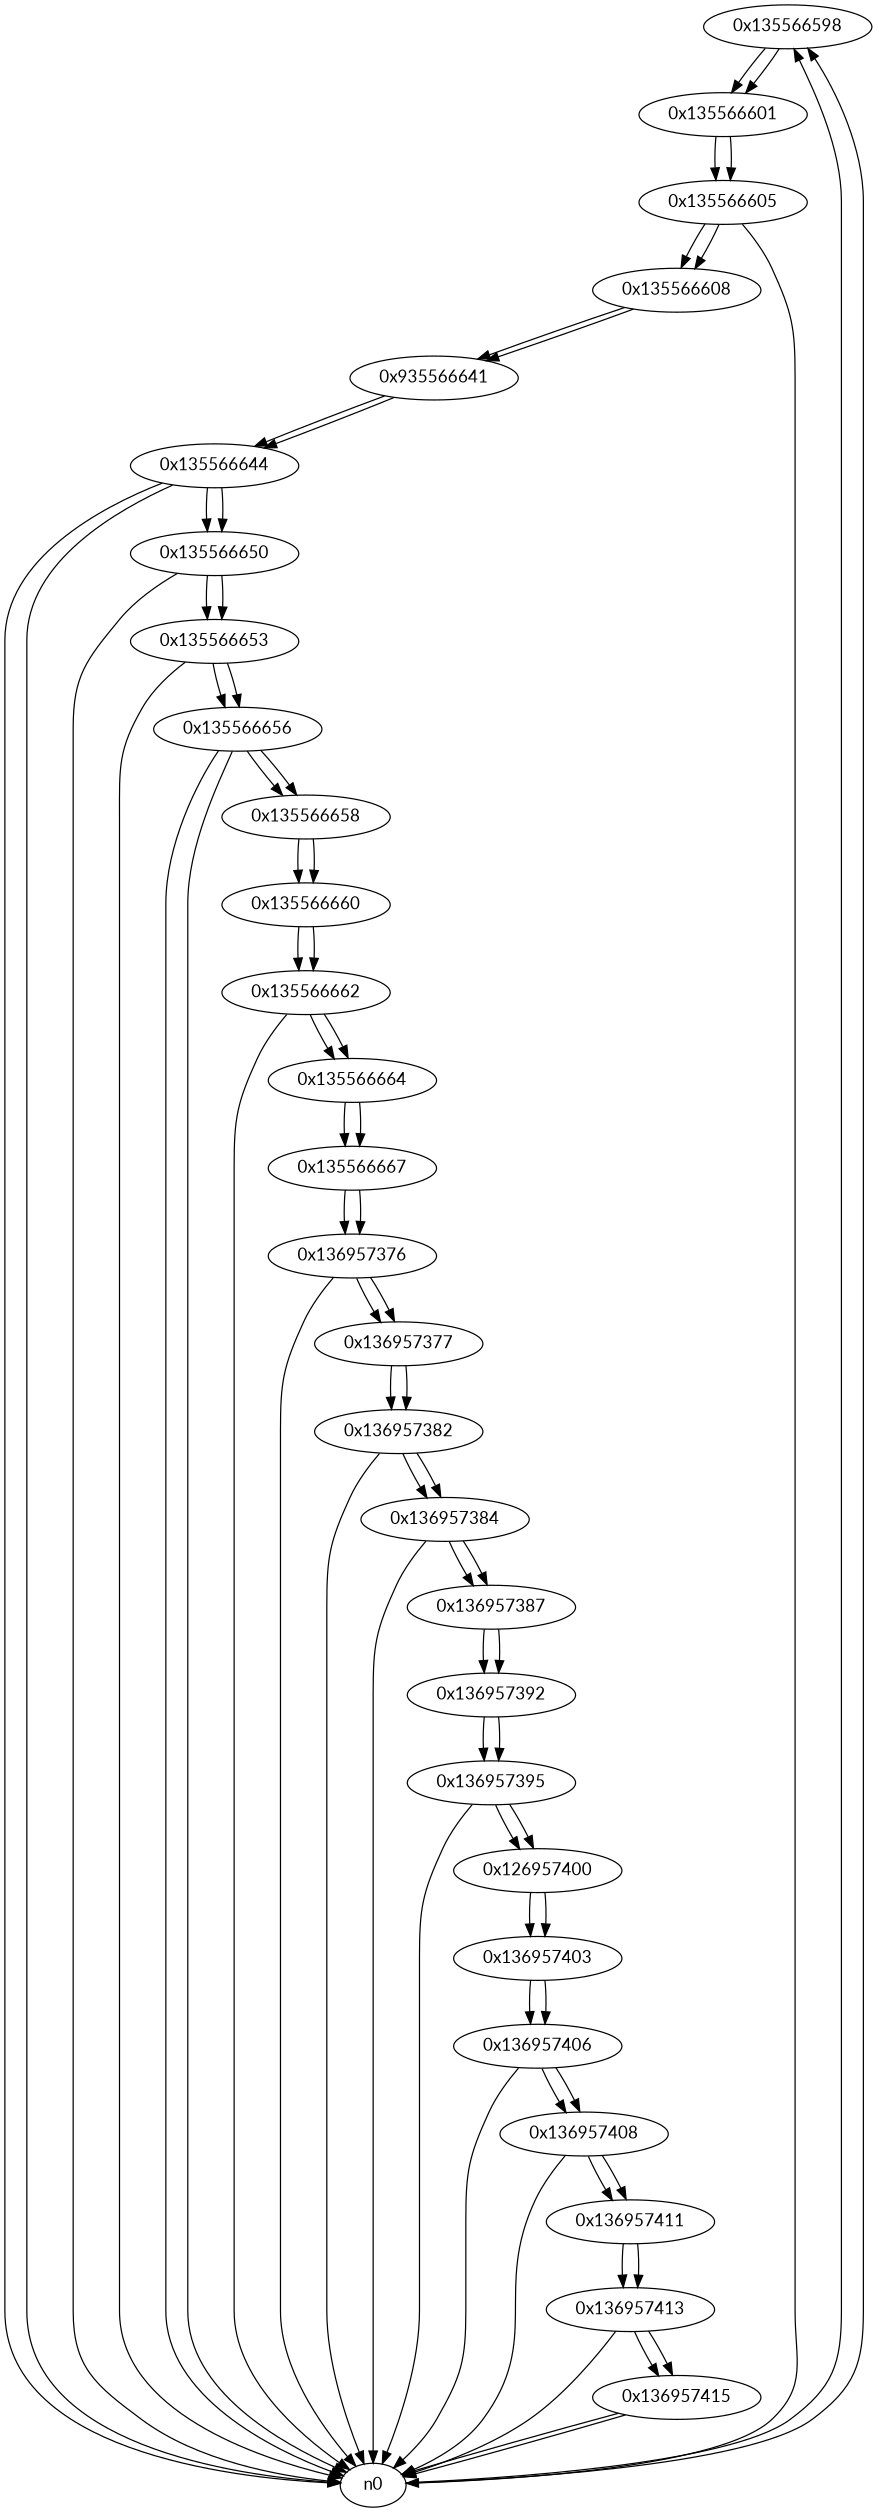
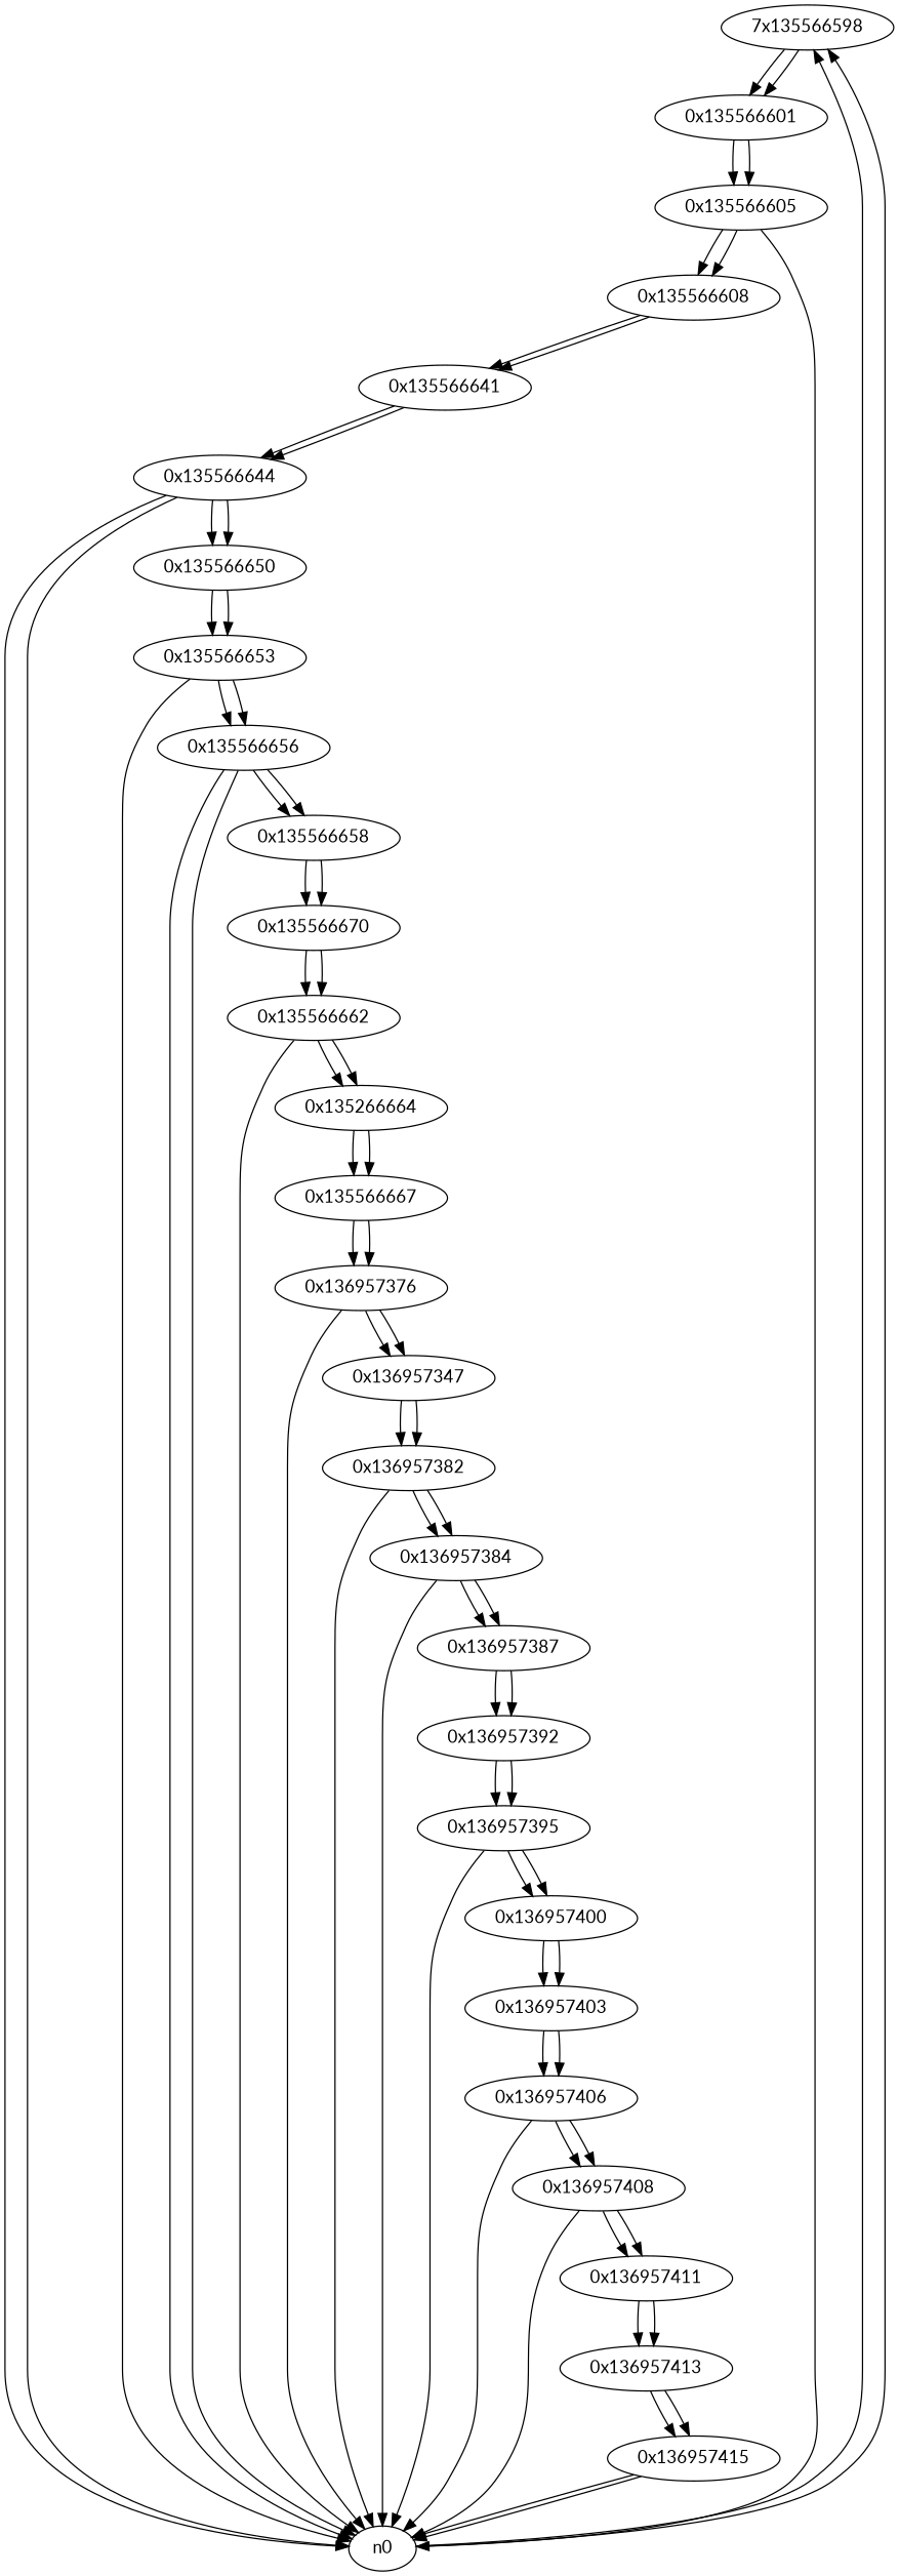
  digraph {
    fontname=Lato
    node [fontname=Lato]
    edge [fontname=Lato]
-   n1 [label="0x135566598"]
+   n1 [label="7x135566598"]
    n2 [label="0x135566601"]
    n3 [label="0x135566605"]
    n4 [label="0x135566608"]
    n0
-   n5 [label="0x935566641"]
+   n5 [label="0x135566641"]
    n6 [label="0x135566644"]
    n7 [label="0x135566650"]
    n8 [label="0x135566653"]
    n9 [label="0x135566656"]
    n10 [label="0x135566658"]
-   n11 [label="0x135566660"]
+   n11 [label="0x135566670"]
    n12 [label="0x135566662"]
-   n13 [label="0x135566664"]
+   n13 [label="0x135266664"]
    n14 [label="0x135566667"]
    n15 [label="0x136957376"]
-   n16 [label="0x136957377"]
+   n16 [label="0x136957347"]
    n17 [label="0x136957382"]
    n18 [label="0x136957384"]
    n19 [label="0x136957387"]
    n20 [label="0x136957392"]
    n21 [label="0x136957395"]
-   n22 [label="0x126957400"]
+   n22 [label="0x136957400"]
    n23 [label="0x136957403"]
    n24 [label="0x136957406"]
    n25 [label="0x136957408"]
    n26 [label="0x136957411"]
    n27 [label="0x136957413"]
    n28 [label="0x136957415"]
    n1 -> n2
    n1 -> n2
    n2 -> n3
    n2 -> n3
    n3 -> n4
    n3 -> n4
    n3 -> n0
    n4 -> n5
    n4 -> n5
    n0 -> n1
    n0 -> n1
    n5 -> n6
    n5 -> n6
    n6 -> n0
    n6 -> n0
    n6 -> n7
    n6 -> n7
-   n7 -> n0
    n7 -> n8
    n7 -> n8
    n8 -> n0
    n8 -> n9
    n8 -> n9
    n9 -> n0
    n9 -> n0
    n9 -> n10
    n9 -> n10
    n10 -> n11
    n10 -> n11
    n11 -> n12
    n11 -> n12
    n12 -> n0
    n12 -> n13
    n12 -> n13
    n13 -> n14
    n13 -> n14
    n14 -> n15
    n14 -> n15
    n15 -> n0
    n15 -> n16
    n15 -> n16
    n16 -> n17
    n16 -> n17
    n17 -> n0
    n17 -> n18
    n17 -> n18
    n18 -> n0
    n18 -> n19
    n18 -> n19
    n19 -> n20
    n19 -> n20
    n20 -> n21
    n20 -> n21
    n21 -> n0
    n21 -> n22
    n21 -> n22
    n22 -> n23
    n22 -> n23
    n23 -> n24
    n23 -> n24
    n24 -> n0
    n24 -> n25
    n24 -> n25
    n25 -> n0
    n25 -> n26
    n25 -> n26
    n26 -> n27
    n26 -> n27
-   n27 -> n0
    n27 -> n28
    n27 -> n28
    n28 -> n0
    n28 -> n0
  }
